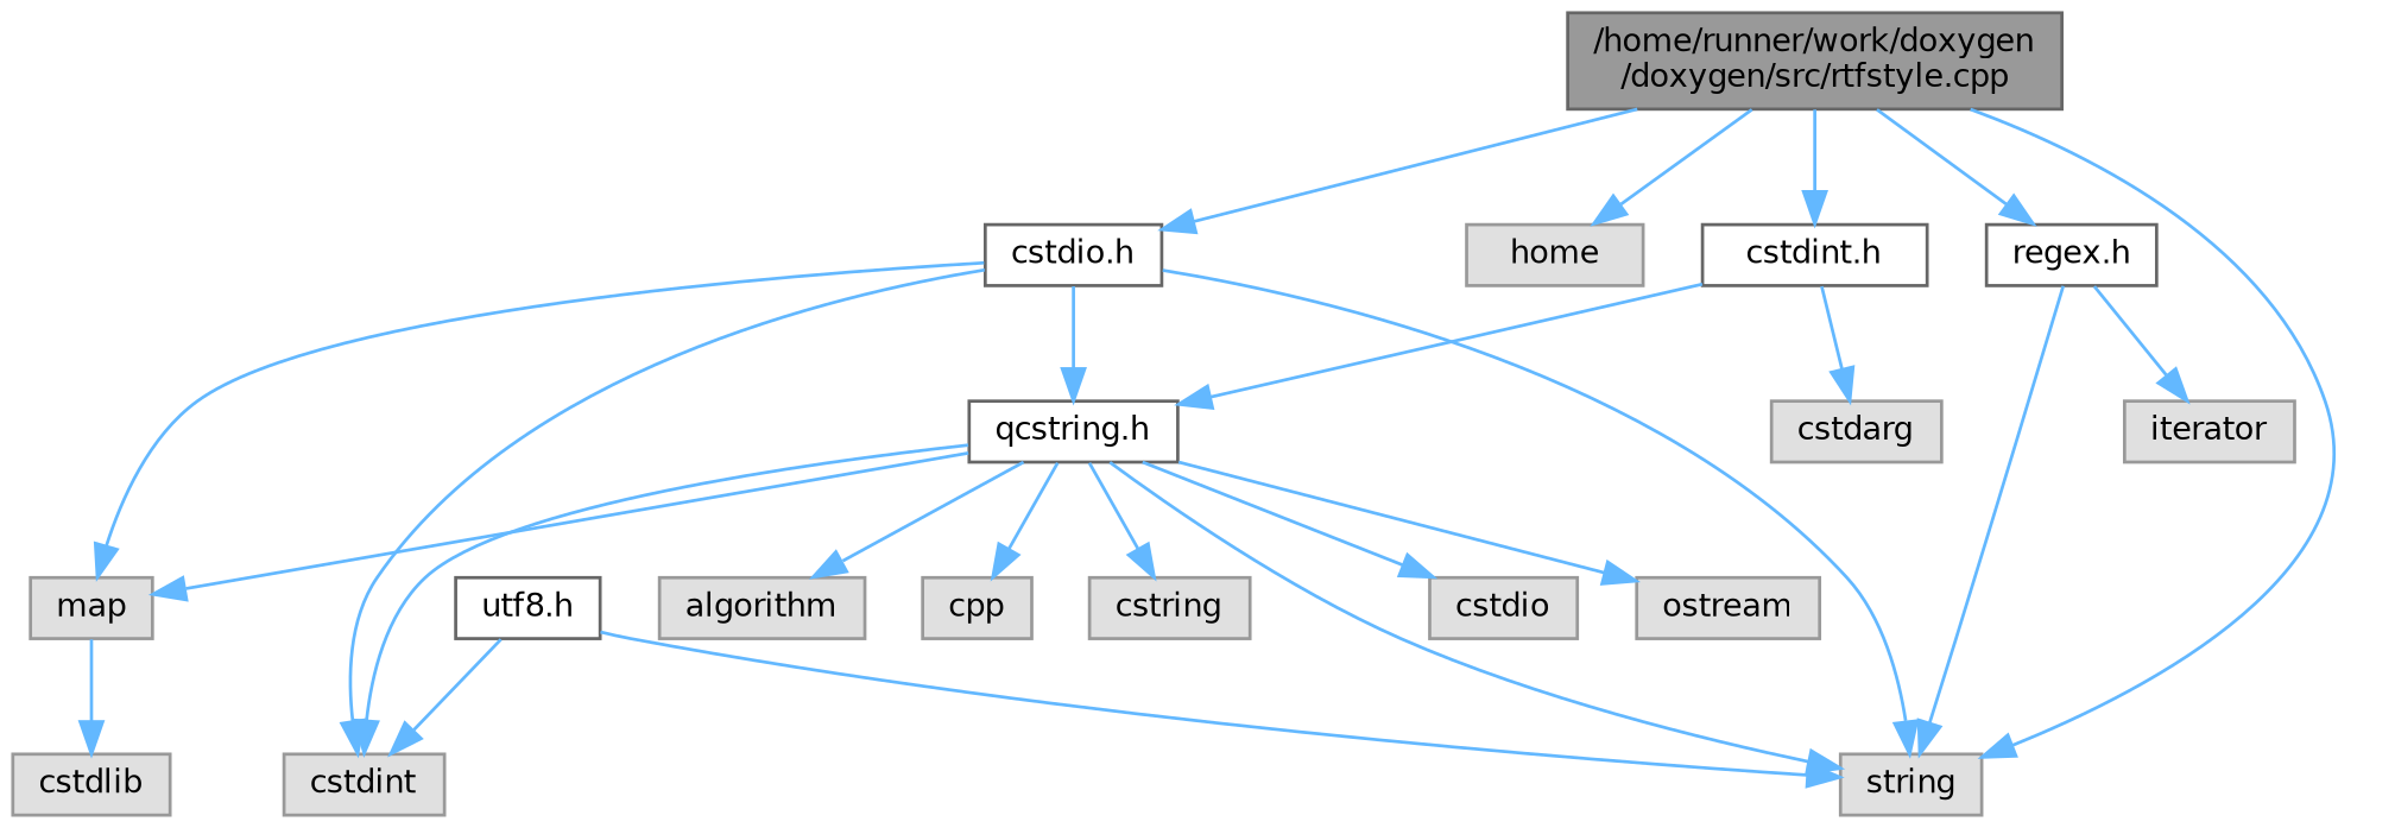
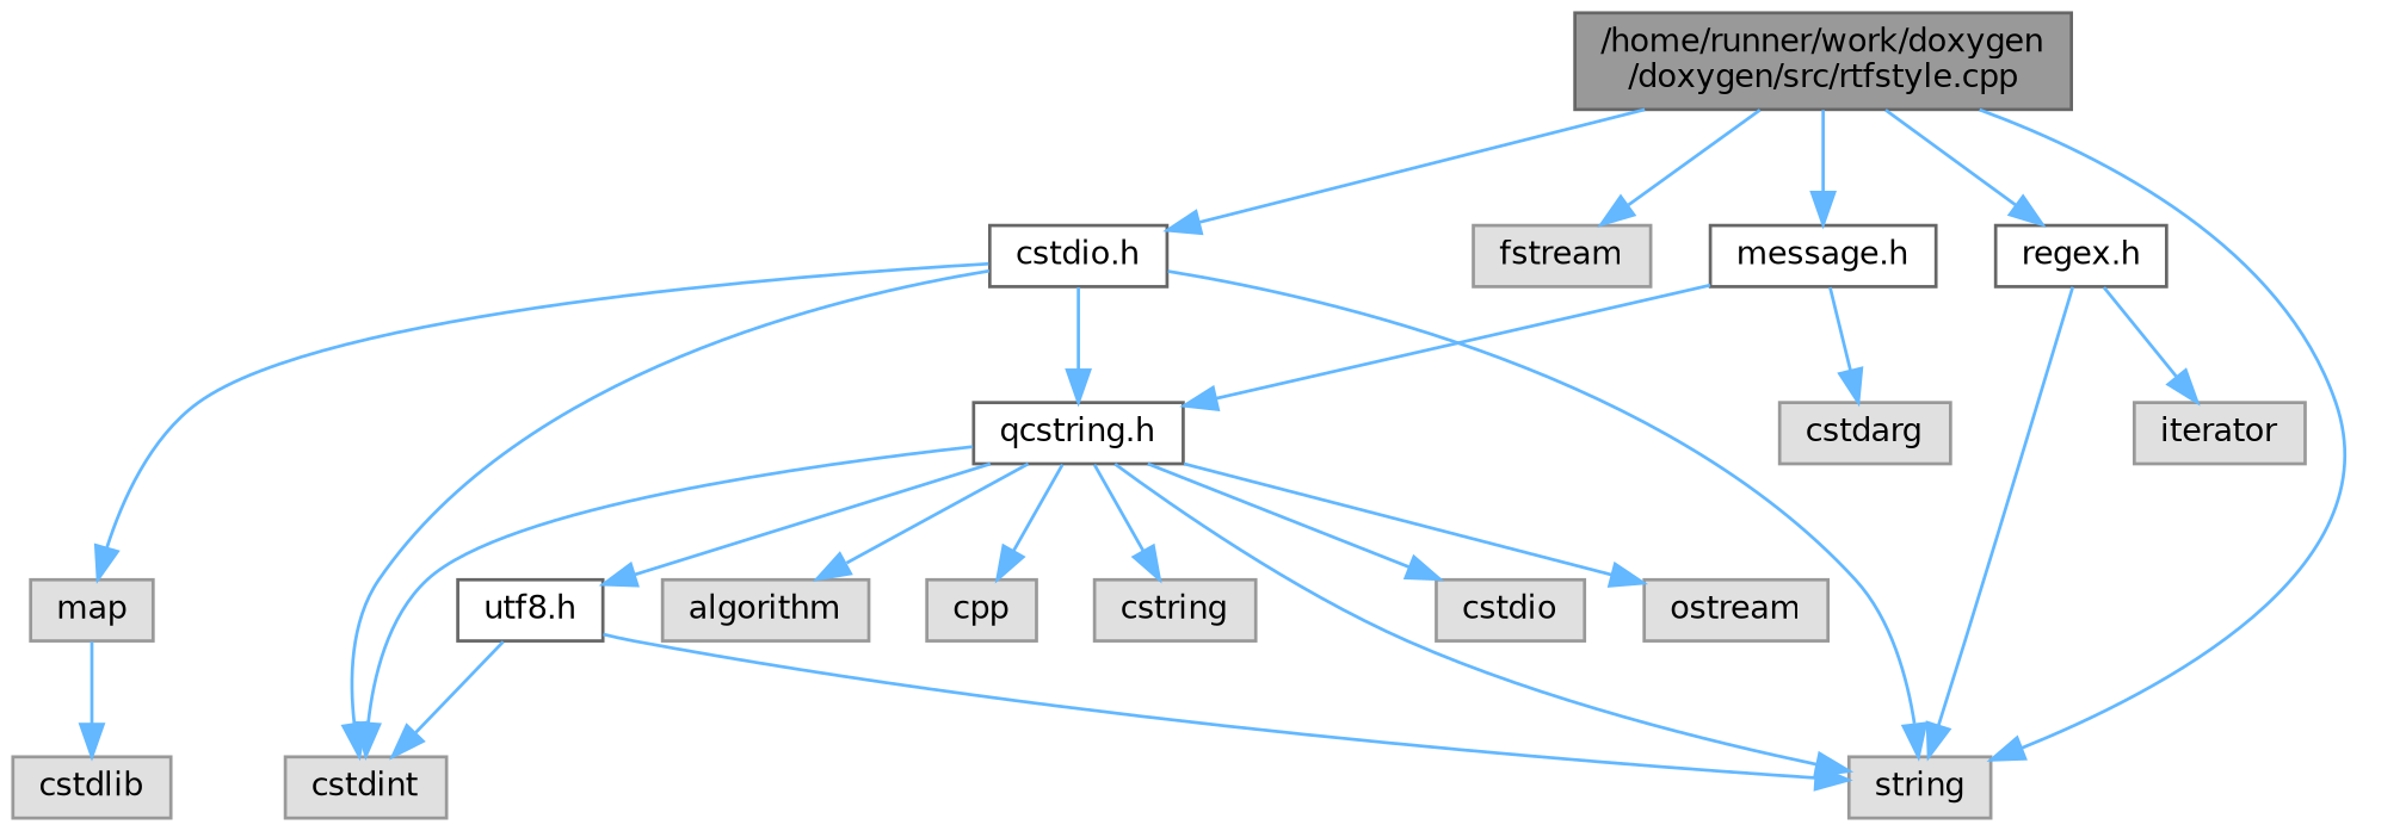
  digraph {
    node [color=grey60 fillcolor="#E0E0E0" fontname=Helvetica fontsize=10 shape=box style=filled]
    edge [color=steelblue1 fontname=Helvetica fontsize=10 labelfontname=Helvetica labelfontsize=10 style=solid]
    n1 [color=gray40 fillcolor=grey60 fontcolor=black height=0.2 label="/home/runner/work/doxygen\l/doxygen/src/rtfstyle.cpp" width=0.4]
    n2 [height=0.2 label=string width=0.4]
-   n3 [height=0.2 label=home width=0.4]
+   n3 [height=0.2 label=fstream width=0.4]
    n4 [color=grey40 fillcolor=white height=0.2 label="cstdio.h" width=0.4]
-   n5 [color=grey40 fillcolor=white height=0.2 label="cstdint.h" width=0.4]
+   n5 [color=grey40 fillcolor=white height=0.2 label="message.h" width=0.4]
    n6 [color=grey40 fillcolor=white height=0.2 label="regex.h" width=0.4]
    n7 [height=0.2 label=map width=0.4]
    n8 [height=0.2 label=cstdint width=0.4]
    n9 [color=grey40 fillcolor=white height=0.2 label="qcstring.h" width=0.4]
    n10 [height=0.2 label=cstdarg width=0.4]
    n11 [height=0.2 label=iterator width=0.4]
    n12 [height=0.2 label=cstdlib width=0.4]
    n13 [height=0.2 label=algorithm width=0.4]
    n14 [height=0.2 label=cpp width=0.4]
    n15 [height=0.2 label=cstring width=0.4]
    n16 [height=0.2 label=cstdio width=0.4]
    n17 [height=0.2 label=ostream width=0.4]
    n18 [color=grey40 fillcolor=white height=0.2 label="utf8.h" width=0.4]
    n1 -> n2
    n1 -> n3
    n1 -> n4
    n1 -> n5
    n1 -> n6
    n4 -> n2
    n4 -> n7
    n4 -> n8
    n4 -> n9
    n5 -> n9
    n5 -> n10
    n6 -> n2
    n6 -> n11
    n7 -> n12
    n9 -> n2
    n9 -> n8
    n9 -> n13
    n9 -> n14
    n9 -> n15
    n9 -> n16
    n9 -> n17
-   n9 -> n7
+   n9 -> n18
    n18 -> n2
    n18 -> n8
  }
